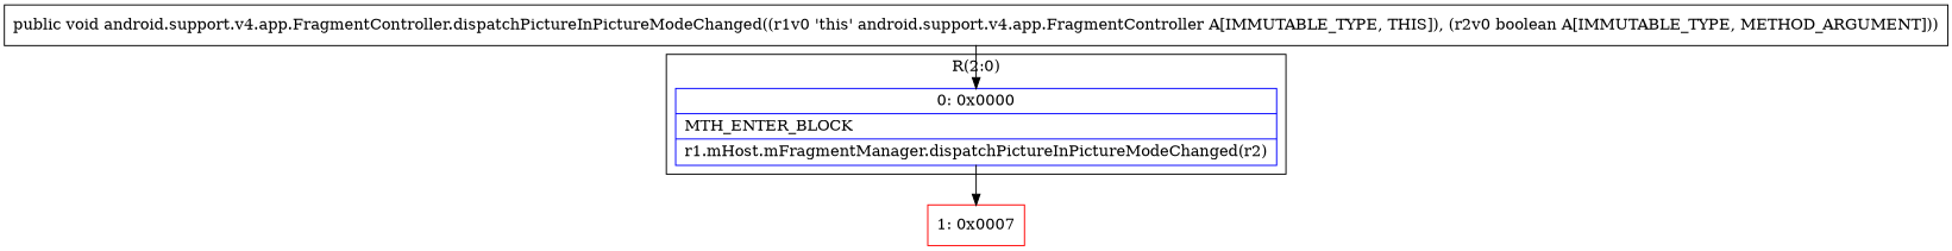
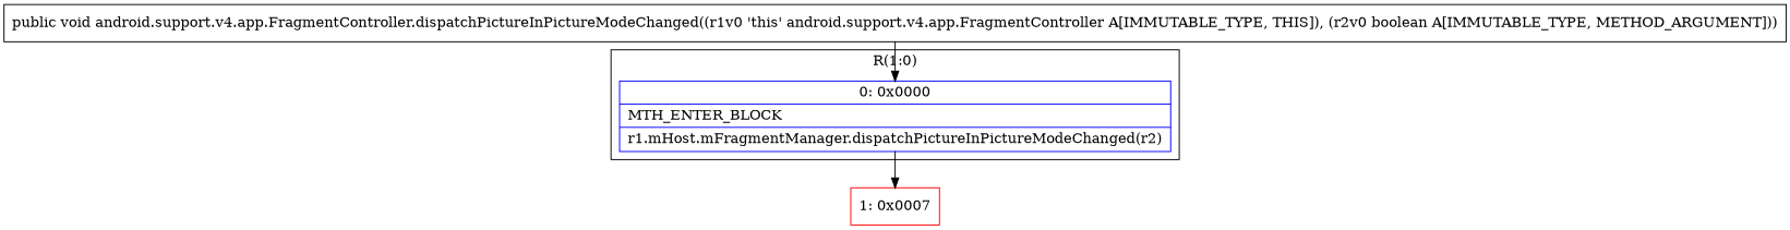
  digraph {
    node [shape=record]
    n1 [color=blue label="{0\:\ 0x0000|MTH_ENTER_BLOCK\l|r1.mHost.mFragmentManager.dispatchPictureInPictureModeChanged(r2)\l}"]
    n2 [color=red label="{1\:\ 0x0007}"]
    n3 [label="{public void android.support.v4.app.FragmentController.dispatchPictureInPictureModeChanged((r1v0 'this' android.support.v4.app.FragmentController A[IMMUTABLE_TYPE, THIS]), (r2v0 boolean A[IMMUTABLE_TYPE, METHOD_ARGUMENT])) }"]
    subgraph cluster_1 {
-     label="R(2:0)"
+     label="R(1:0)"
      n1
    }
    n1 -> n2
    n3 -> n1
  }
